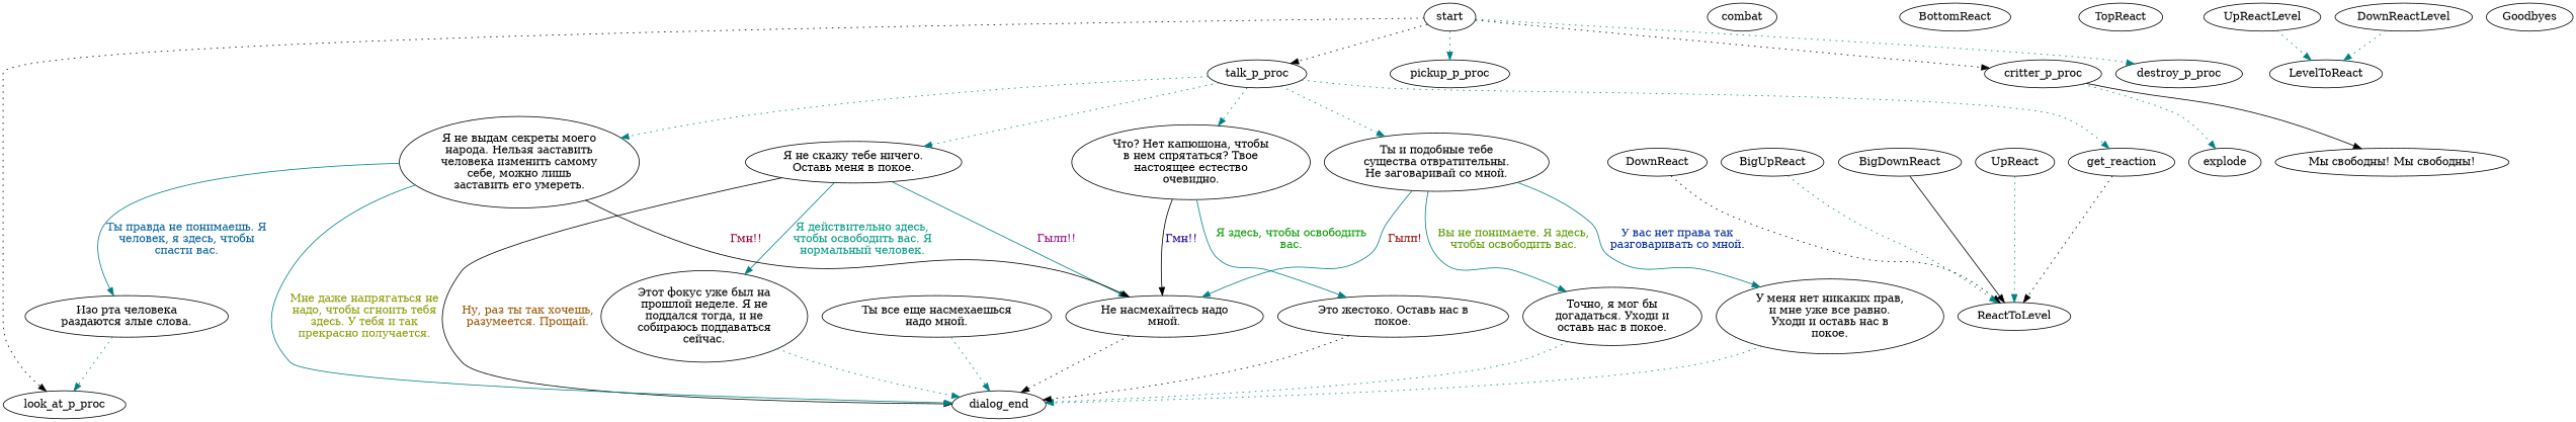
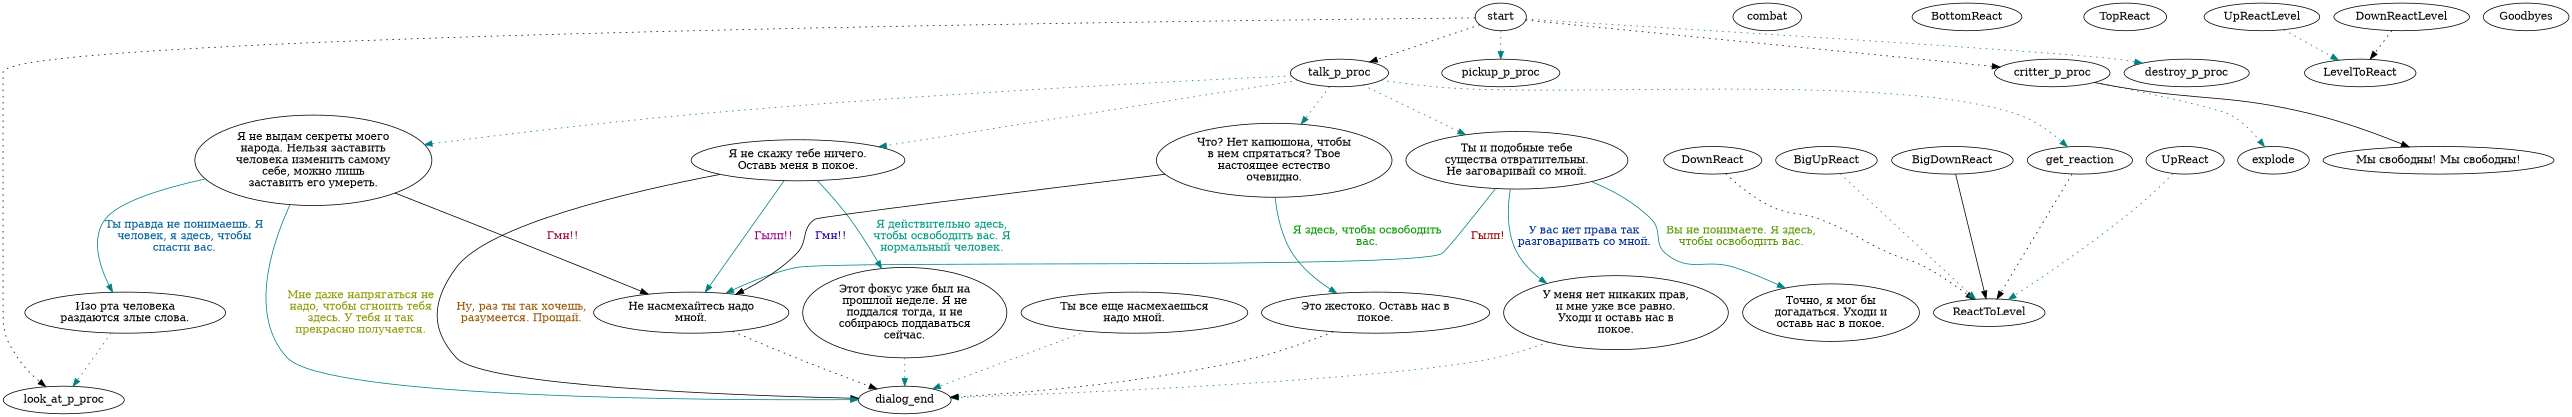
  digraph {
    node [color="#000000" fillcolor="#FFFFFF" style=filled]
    edge [color=teal style=dotted]
    start
    look_at_p_proc
    pickup_p_proc
    talk_p_proc
    critter_p_proc
    destroy_p_proc
    get_reaction
    n8 [label="Я не скажу тебе ничего.\nОставь меня в покое."]
    n9 [label="Ты и подобные тебе\nсущества отвратительны.\nНе заговаривай со мной."]
    n10 [label="Я не выдам секреты моего\nнарода. Нельзя заставить\nчеловека изменить самому\nсебе, можно лишь\nзаставить его умереть."]
    n11 [label="Что? Нет капюшона, чтобы\nв нем спрятаться? Твое\nнастоящее естество\nочевидно."]
    explode
    n13 [label="Мы свободны! Мы свободны!"]
    ReactToLevel
    n15 [label="Не насмехайтесь надо\nмной."]
    dialog_end
    n17 [label="Этот фокус уже был на\nпрошлой неделе. Я не\nподдался тогда, и не\nсобираюсь поддаваться\nсейчас."]
    n18 [label="У меня нет никаких прав,\nи мне уже все равно.\nУходи и оставь нас в\nпокое."]
    n19 [label="Точно, я мог бы\nдогадаться. Уходи и\nоставь нас в покое."]
    n20 [label="Изо рта человека\nраздаются злые слова."]
    n21 [label="Это жестоко. Оставь нас в\nпокое."]
    combat
    n23 [label="Ты все еще насмехаешься\nнадо мной."]
    UpReact
    DownReact
    BottomReact
    TopReact
    BigUpReact
    BigDownReact
    UpReactLevel
    LevelToReact
    DownReactLevel
    Goodbyes
    start -> look_at_p_proc [color=black]
    start -> pickup_p_proc
    start -> talk_p_proc [color=black]
    start -> critter_p_proc [color=black]
    start -> destroy_p_proc
    talk_p_proc -> get_reaction
    talk_p_proc -> n8
    talk_p_proc -> n9
    talk_p_proc -> n10
    talk_p_proc -> n11
    critter_p_proc -> explode
    critter_p_proc -> n13 [color=black style=solid]
    get_reaction -> ReactToLevel [color=black]
    n8 -> n15 [fontcolor="#990085" label="Гылп!!" style=""]
    n8 -> dialog_end [color=black fontcolor="#995400" label="Ну, раз ты так хочешь,\nразумеется. Прощай." style=""]
    n8 -> n17 [fontcolor="#009981" label="Я действительно здесь,\nчтобы освободить вас. Я\nнормальный человек." style=""]
    n9 -> n15 [fontcolor="#990100" label="Гылп!" style=""]
    n9 -> n18 [fontcolor="#002B99" label="У вас нет права так\nразговаривать со мной." style=""]
    n9 -> n19 [fontcolor="#589900" label="Вы не понимаете. Я здесь,\nчтобы освободить вас." style=""]
    n10 -> n15 [color=black fontcolor="#990032" label="Гмн!!" style=""]
    n10 -> dialog_end [fontcolor="#8B9900" label="Мне даже напрягаться не\nнадо, чтобы сгноить тебя\nздесь. У тебя и так\nпрекрасно получается." style=""]
    n10 -> n20 [fontcolor="#005E99" label="Ты правда не понимаешь. Я\nчеловек, я здесь, чтобы\nспасти вас." style=""]
    n11 -> n15 [color=black fontcolor="#270099" label="Гмн!!" style=""]
    n11 -> n21 [fontcolor="#059900" label="Я здесь, чтобы освободить\nвас." style=""]
    n15 -> dialog_end [color=black]
    n17 -> dialog_end
    n18 -> dialog_end
-   n19 -> dialog_end
    n20 -> look_at_p_proc
    n21 -> dialog_end [color=black]
    n23 -> dialog_end
    UpReact -> ReactToLevel
    DownReact -> ReactToLevel [color=black]
    BigUpReact -> ReactToLevel
    BigDownReact -> ReactToLevel [color=black style=solid]
    UpReactLevel -> LevelToReact
-   DownReactLevel -> LevelToReact
+   DownReactLevel -> LevelToReact [color=black]
  }
